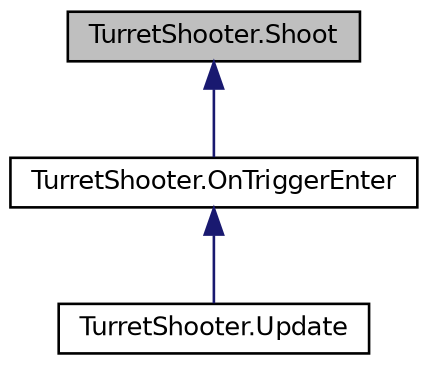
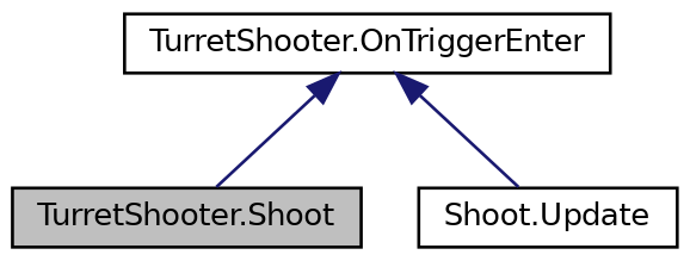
  digraph {
    rankdir=TB
    node [color=black fillcolor=white fontname=Helvetica fontsize=10 shape=record style=filled]
    edge [color=midnightblue dir=back fontname=Helvetica fontsize=10 labelfontname=Helvetica labelfontsize=10 style=solid]
    n1 [fillcolor=grey75 fontcolor=black height=0.2 label="TurretShooter.Shoot" width=0.4]
    n2 [height=0.2 label="TurretShooter.OnTriggerEnter" width=0.4]
-   n3 [height=0.2 label="TurretShooter.Update" width=0.4]
-   n1 -> n2
+   n3 [height=0.2 label="Shoot.Update" width=0.4]
+   n2 -> n1
    n2 -> n3
  }
